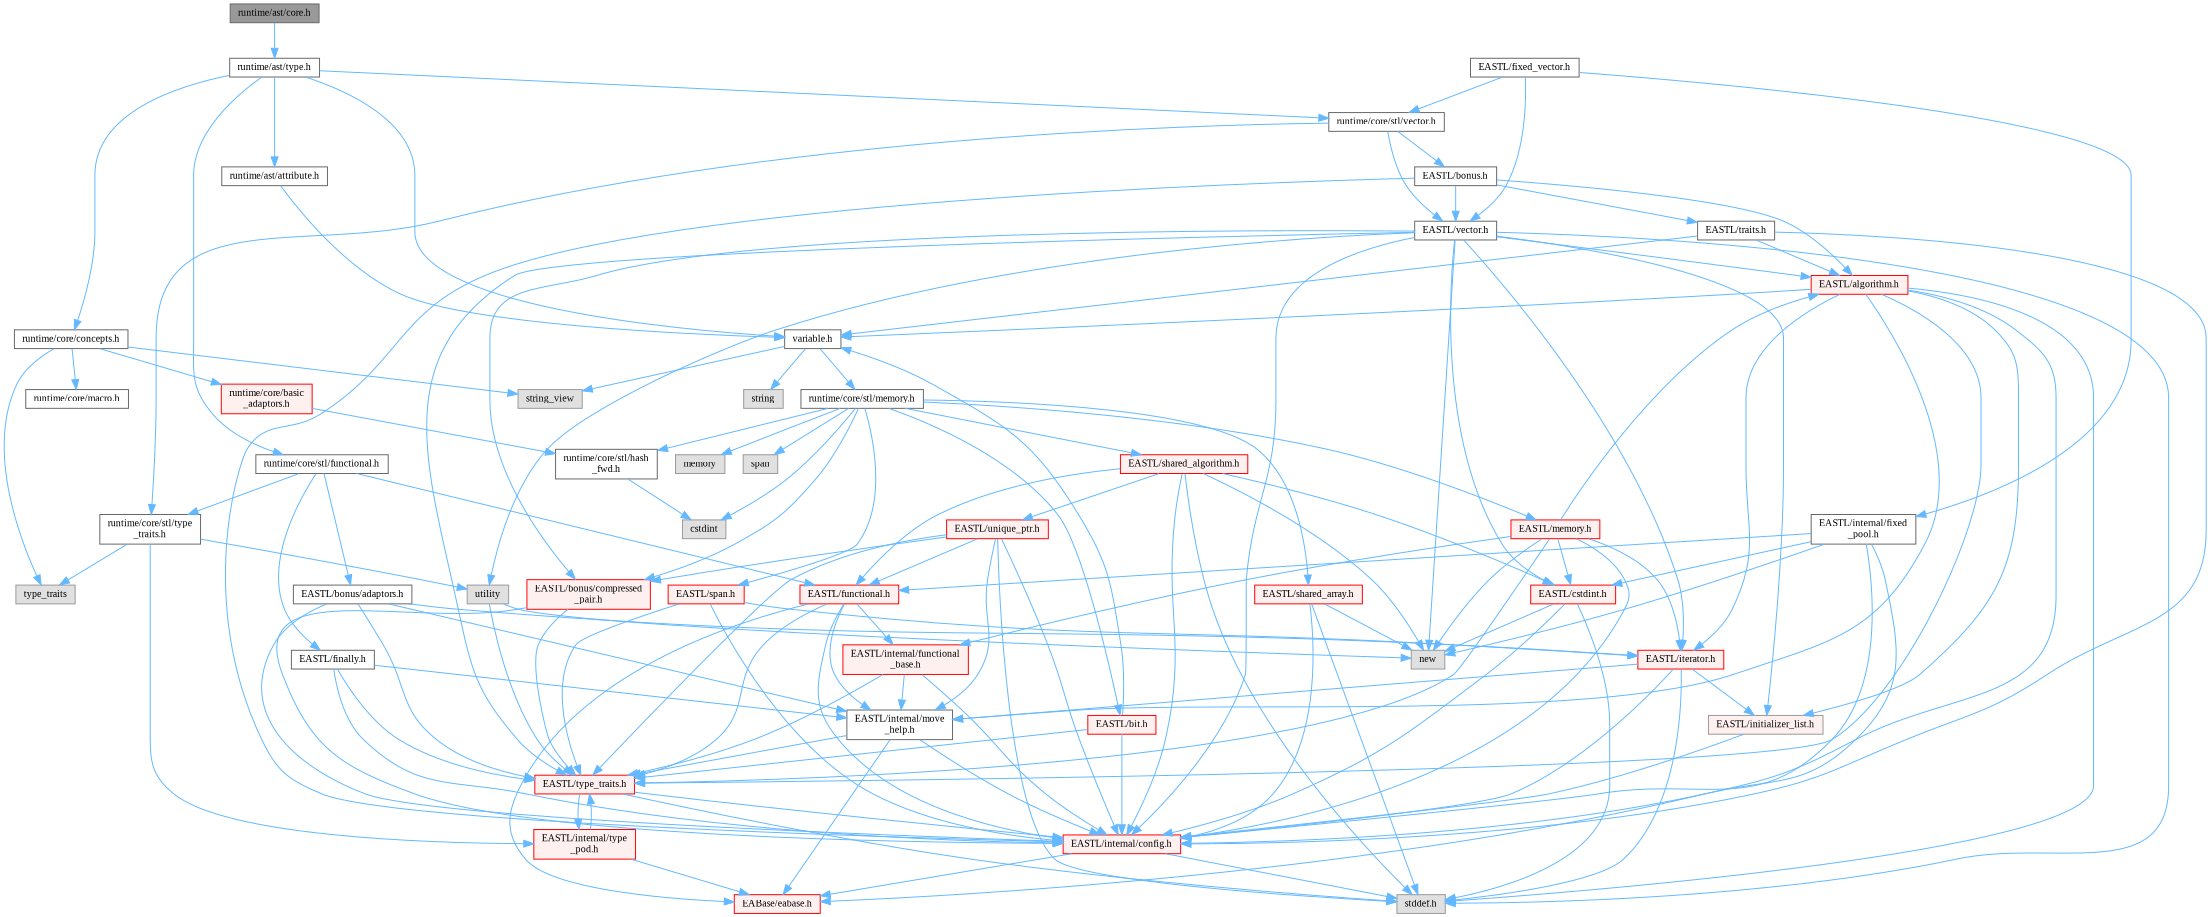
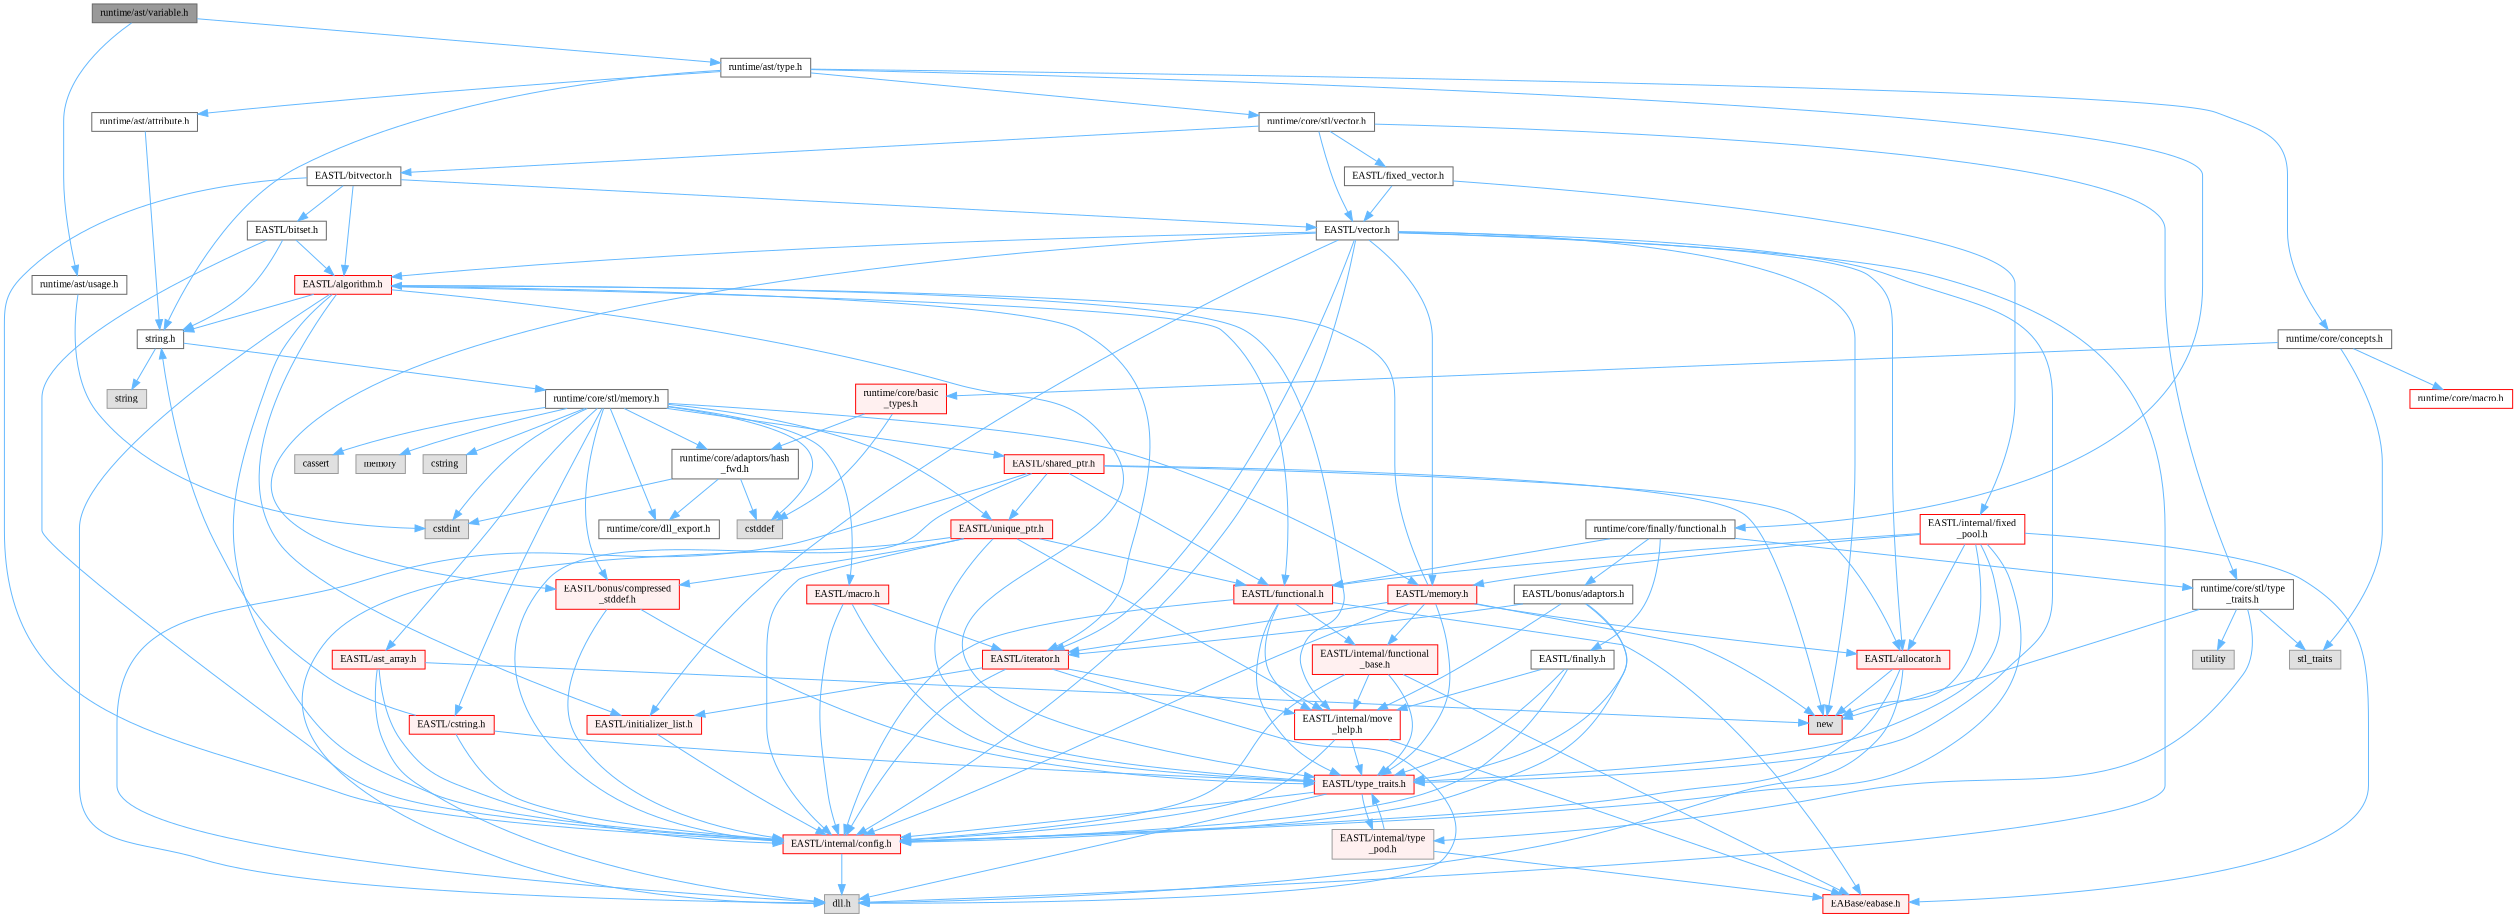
  digraph {
    fontname="Liberation Serif"
    node [color=grey40 fillcolor=white fontname="Liberation Serif" fontsize=10 shape=box style=filled]
    edge [color=steelblue1 fontname="Liberation Serif" fontsize=10 labelfontname=Helvetica labelfontsize=10 style=solid]
-   n1 [color=gray40 fillcolor=grey60 fontcolor=black height=0.2 label="runtime/ast/core.h" width=0.4]
+   n1 [color=gray40 fillcolor=grey60 fontcolor=black height=0.2 label="runtime/ast/variable.h" width=0.4]
    n2 [height=0.2 label="runtime/ast/type.h" width=0.4]
+   n3 [height=0.2 label="runtime/ast/usage.h" width=0.4]
    n4 [height=0.2 label="runtime/core/stl/vector.h" width=0.4]
-   n5 [height=0.2 label="variable.h" width=0.4]
-   n6 [height=0.2 label="runtime/core/stl/functional.h" width=0.4]
+   n5 [height=0.2 label="string.h" width=0.4]
+   n6 [height=0.2 label="runtime/core/finally/functional.h" width=0.4]
    n7 [height=0.2 label="runtime/core/concepts.h" width=0.4]
    n8 [height=0.2 label="runtime/ast/attribute.h" width=0.4]
    n9 [color=grey60 fillcolor="#E0E0E0" height=0.2 label=cstdint width=0.4]
    n10 [height=0.2 label="EASTL/vector.h" width=0.4]
    n11 [height=0.2 label="EASTL/fixed_vector.h" width=0.4]
-   n12 [height=0.2 label="EASTL/bonus.h" width=0.4]
+   n12 [height=0.2 label="EASTL/bitvector.h" width=0.4]
    n13 [height=0.2 label="runtime/core/stl/type\l_traits.h" width=0.4]
    n14 [color=grey60 fillcolor="#E0E0E0" height=0.2 label=string width=0.4]
-   n15 [color=grey60 fillcolor="#E0E0E0" height=0.2 label=string_view width=0.4]
    n16 [height=0.2 label="runtime/core/stl/memory.h" width=0.4]
    n17 [color=red fillcolor="#FFF0F0" height=0.2 label="EASTL/functional.h" width=0.4]
    n18 [height=0.2 label="EASTL/finally.h" width=0.4]
    n19 [height=0.2 label="EASTL/bonus/adaptors.h" width=0.4]
-   n20 [color=grey60 fillcolor="#E0E0E0" height=0.2 label=type_traits width=0.4]
-   n21 [height=0.2 label="runtime/core/macro.h" width=0.4]
-   n22 [color=red fillcolor="#FFF0F0" height=0.2 label="runtime/core/basic\l_adaptors.h" width=0.4]
+   n20 [color=grey60 fillcolor="#E0E0E0" height=0.2 label=stl_traits width=0.4]
+   n21 [color=red height=0.2 label="runtime/core/macro.h" width=0.4]
+   n22 [color=red fillcolor="#FFF0F0" height=0.2 label="runtime/core/basic\l_types.h" width=0.4]
    n23 [color=red fillcolor="#FFF0F0" height=0.2 label="EASTL/algorithm.h" width=0.4]
    n24 [color=red fillcolor="#FFF0F0" height=0.2 label="EASTL/internal/config.h" width=0.4]
-   n25 [color=grey60 fillcolor="#E0E0E0" height=0.2 label="stddef.h" width=0.4]
+   n25 [color=grey60 fillcolor="#E0E0E0" height=0.2 label="dll.h" width=0.4]
    n26 [color=red fillcolor="#FFF0F0" height=0.2 label="EASTL/type_traits.h" width=0.4]
-   n27 [color=grey60 fillcolor="#FFF0F0" height=0.2 label="EASTL/initializer_list.h" width=0.4]
+   n27 [color=red fillcolor="#FFF0F0" height=0.2 label="EASTL/initializer_list.h" width=0.4]
    n28 [color=red fillcolor="#FFF0F0" height=0.2 label="EASTL/iterator.h" width=0.4]
    n29 [color=red fillcolor="#FFF0F0" height=0.2 label="EASTL/memory.h" width=0.4]
-   n30 [color=red fillcolor="#FFF0F0" height=0.2 label="EASTL/cstdint.h" width=0.4]
-   n31 [color=grey60 fillcolor="#E0E0E0" height=0.2 label=new width=0.4]
-   n32 [color=red fillcolor="#FFF0F0" height=0.2 label="EASTL/bonus/compressed\l_pair.h" width=0.4]
-   n33 [height=0.2 label="EASTL/internal/fixed\l_pool.h" width=0.4]
-   n34 [height=0.2 label="EASTL/traits.h" width=0.4]
-   n35 [color=red fillcolor="#FFF0F0" height=0.2 label="EASTL/internal/type\l_pod.h" width=0.4]
+   n30 [color=red fillcolor="#FFF0F0" height=0.2 label="EASTL/allocator.h" width=0.4]
+   n31 [color=red fillcolor="#E0E0E0" height=0.2 label=new width=0.4]
+   n32 [color=red fillcolor="#FFF0F0" height=0.2 label="EASTL/bonus/compressed\l_stddef.h" width=0.4]
+   n33 [color=red height=0.2 label="EASTL/internal/fixed\l_pool.h" width=0.4]
+   n34 [height=0.2 label="EASTL/bitset.h" width=0.4]
+   n35 [color=grey60 fillcolor="#FFF0F0" height=0.2 label="EASTL/internal/type\l_pod.h" width=0.4]
    n36 [color=grey60 fillcolor="#E0E0E0" height=0.2 label=utility width=0.4]
-   n37 [height=0.2 label="EASTL/internal/move\l_help.h" width=0.4]
+   n37 [color=red height=0.2 label="EASTL/internal/move\l_help.h" width=0.4]
    n38 [color=red fillcolor="#FFF0F0" height=0.2 label="EABase/eabase.h" width=0.4]
    n39 [color=red fillcolor="#FFF0F0" height=0.2 label="EASTL/internal/functional\l_base.h" width=0.4]
+   n40 [color=grey60 fillcolor="#E0E0E0" height=0.2 label=cstddef width=0.4]
+   n41 [color=grey60 fillcolor="#E0E0E0" height=0.2 label=cassert width=0.4]
    n42 [color=grey60 fillcolor="#E0E0E0" height=0.2 label=memory width=0.4]
-   n43 [color=grey60 fillcolor="#E0E0E0" height=0.2 label=span width=0.4]
-   n44 [color=red fillcolor="#FFF0F0" height=0.2 label="EASTL/bit.h" width=0.4]
-   n45 [color=red fillcolor="#FFF0F0" height=0.2 label="EASTL/shared_array.h" width=0.4]
+   n43 [color=grey60 fillcolor="#E0E0E0" height=0.2 label=cstring width=0.4]
+   n44 [color=red fillcolor="#FFF0F0" height=0.2 label="EASTL/cstring.h" width=0.4]
+   n45 [color=red fillcolor="#FFF0F0" height=0.2 label="EASTL/ast_array.h" width=0.4]
    n46 [color=red fillcolor="#FFF0F0" height=0.2 label="EASTL/unique_ptr.h" width=0.4]
-   n47 [color=red fillcolor="#FFF0F0" height=0.2 label="EASTL/shared_algorithm.h" width=0.4]
-   n48 [color=red fillcolor="#FFF0F0" height=0.2 label="EASTL/span.h" width=0.4]
-   n50 [height=0.2 label="runtime/core/stl/hash\l_fwd.h" width=0.4]
+   n47 [color=red fillcolor="#FFF0F0" height=0.2 label="EASTL/shared_ptr.h" width=0.4]
+   n48 [color=red fillcolor="#FFF0F0" height=0.2 label="EASTL/macro.h" width=0.4]
+   n49 [height=0.2 label="runtime/core/dll_export.h" width=0.4]
+   n50 [height=0.2 label="runtime/core/adaptors/hash\l_fwd.h" width=0.4]
    n1 -> n2
+   n1 -> n3
    n2 -> n4
    n2 -> n5
    n2 -> n6
    n2 -> n7
    n2 -> n8
+   n3 -> n9
    n4 -> n10
-   n11 -> n4
+   n4 -> n11
    n4 -> n12
    n4 -> n13
    n5 -> n14
-   n5 -> n15
    n5 -> n16
    n6 -> n13
    n6 -> n17
    n6 -> n18
    n6 -> n19
-   n7 -> n15
    n7 -> n20
    n7 -> n21
    n7 -> n22
    n8 -> n5
    n10 -> n23
    n10 -> n24
    n10 -> n25
    n10 -> n26
    n10 -> n27
    n10 -> n28
-   n10 -> n36
+   n10 -> n29
    n10 -> n30
    n10 -> n31
    n10 -> n32
    n11 -> n10
    n11 -> n33
    n12 -> n10
    n12 -> n23
    n12 -> n24
    n12 -> n34
    n13 -> n20
-   n36 -> n31
+   n13 -> n31
    n13 -> n35
    n13 -> n36
    n16 -> n9
    n16 -> n29
    n16 -> n32
+   n16 -> n40
+   n16 -> n41
    n16 -> n42
    n16 -> n43
    n16 -> n44
    n16 -> n45
+   n16 -> n46
    n16 -> n47
    n16 -> n48
+   n16 -> n49
    n16 -> n50
    n17 -> n24
    n17 -> n26
    n17 -> n37
    n17 -> n38
    n17 -> n39
    n18 -> n24
    n18 -> n26
    n18 -> n37
    n19 -> n24
    n19 -> n26
    n19 -> n28
    n19 -> n37
+   n22 -> n40
    n22 -> n50
    n23 -> n5
+   n23 -> n17
    n23 -> n24
    n23 -> n25
    n23 -> n26
    n23 -> n27
    n23 -> n28
    n23 -> n37
    n24 -> n25
-   n24 -> n38
+   n39 -> n38
    n26 -> n24
    n26 -> n25
    n26 -> n35
    n27 -> n24
    n28 -> n24
    n28 -> n25
    n28 -> n27
    n28 -> n37
    n29 -> n23
    n29 -> n24
    n29 -> n26
    n29 -> n28
    n29 -> n30
    n29 -> n31
    n29 -> n39
    n30 -> n24
    n30 -> n25
    n30 -> n31
    n32 -> n24
    n32 -> n26
    n33 -> n17
    n33 -> n24
-   n36 -> n26
+   n33 -> n26
+   n33 -> n29
    n33 -> n30
    n33 -> n31
    n33 -> n38
    n34 -> n5
    n34 -> n23
    n34 -> n24
    n35 -> n26
    n35 -> n38
    n37 -> n24
    n37 -> n26
    n37 -> n38
    n39 -> n24
    n39 -> n26
    n39 -> n37
    n44 -> n5
    n44 -> n24
    n44 -> n26
    n45 -> n24
    n45 -> n25
    n45 -> n31
    n46 -> n17
    n46 -> n24
    n46 -> n25
    n46 -> n26
    n46 -> n32
    n46 -> n37
    n47 -> n17
    n47 -> n24
    n47 -> n25
    n47 -> n30
    n47 -> n31
    n47 -> n46
    n48 -> n24
    n48 -> n26
    n48 -> n28
    n50 -> n9
+   n50 -> n40
+   n50 -> n49
  }
